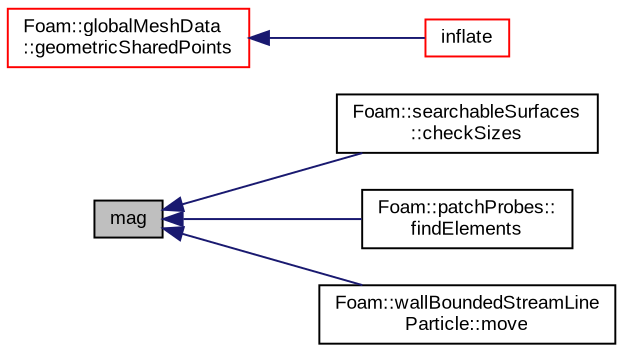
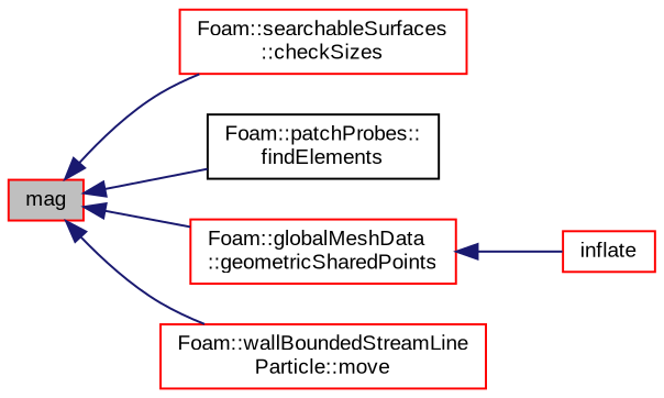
  digraph {
    fontname="Liberation Sans"
    rankdir=LR
    node [color=red fontname="Liberation Sans" fontsize=10 shape=record]
    edge [color=midnightblue dir=back fontname="Liberation Sans" fontsize=10 labelfontname=Helvetica labelfontsize=10 style=solid]
-   n1 [color=black fillcolor=grey75 fontcolor=black height=0.2 label=mag style=filled width=0.4]
-   n2 [color=black height=0.2 label="Foam::searchableSurfaces\l::checkSizes" width=0.4]
+   n1 [fillcolor=grey75 fontcolor=black height=0.2 label=mag style=filled width=0.4]
+   n2 [height=0.2 label="Foam::searchableSurfaces\l::checkSizes" width=0.4]
    n3 [color=black height=0.2 label="Foam::patchProbes::\lfindElements" width=0.4]
    n4 [height=0.2 label="Foam::globalMeshData\l::geometricSharedPoints" width=0.4]
-   n5 [color=black height=0.2 label="Foam::wallBoundedStreamLine\lParticle::move" width=0.4]
+   n5 [height=0.2 label="Foam::wallBoundedStreamLine\lParticle::move" width=0.4]
    n6 [height=0.2 label=inflate width=0.4]
    n1 -> n2
    n1 -> n3
+   n1 -> n4
    n1 -> n5
    n4 -> n6
  }
